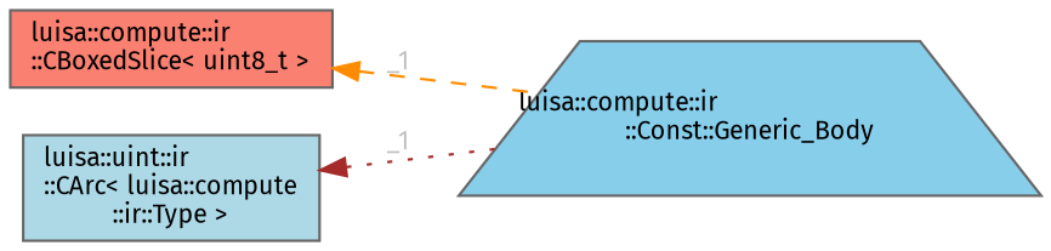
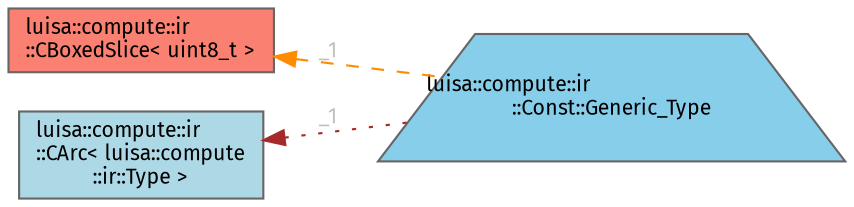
  digraph {
    fontname="Fira Sans"
    rankdir=LR
    node [color=gray40 fontname="Fira Sans" fontsize=10 shape=box style=filled]
    edge [dir=back fontcolor=grey fontname="Fira Sans" fontsize=10 labelfontname=Helvetica labelfontsize=10]
-   n1 [fillcolor=skyblue fontcolor=black height=0.2 label="luisa::compute::ir\l::Const::Generic_Body" shape=trapezium width=0.4]
+   n1 [fillcolor=skyblue fontcolor=black height=0.2 label="luisa::compute::ir\l::Const::Generic_Type" shape=trapezium width=0.4]
    n2 [fillcolor=salmon height=0.2 label="luisa::compute::ir\l::CBoxedSlice\< uint8_t \>" width=0.4]
-   n3 [fillcolor=lightblue height=0.2 label="luisa::uint::ir\l::CArc\< luisa::compute\l::ir::Type \>" width=0.4]
+   n3 [fillcolor=lightblue height=0.2 label="luisa::compute::ir\l::CArc\< luisa::compute\l::ir::Type \>" width=0.4]
    n2 -> n1 [color=darkorange label=" _1" style=dashed]
    n3 -> n1 [color=brown label=" _1" style=dotted]
  }
